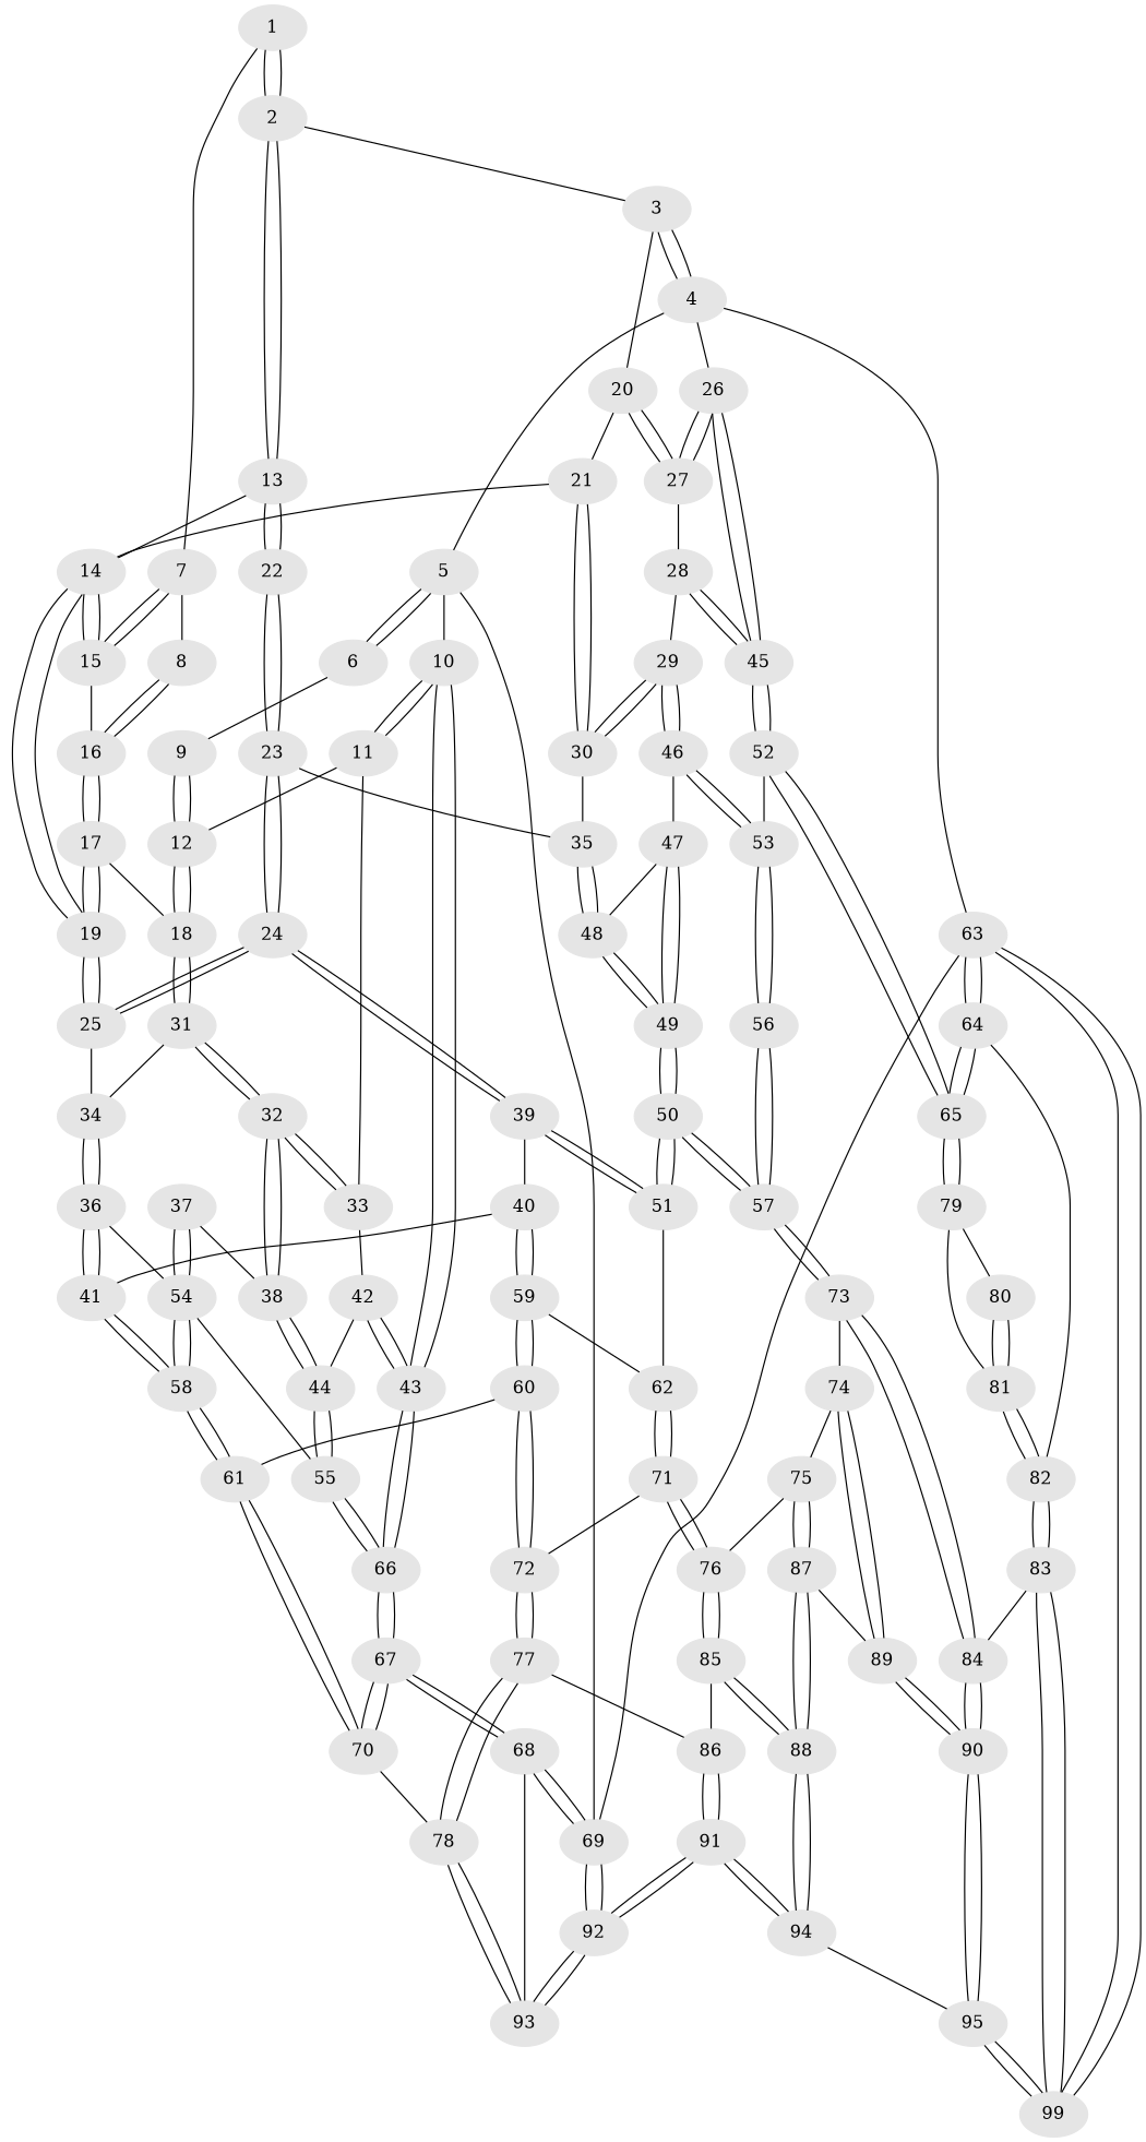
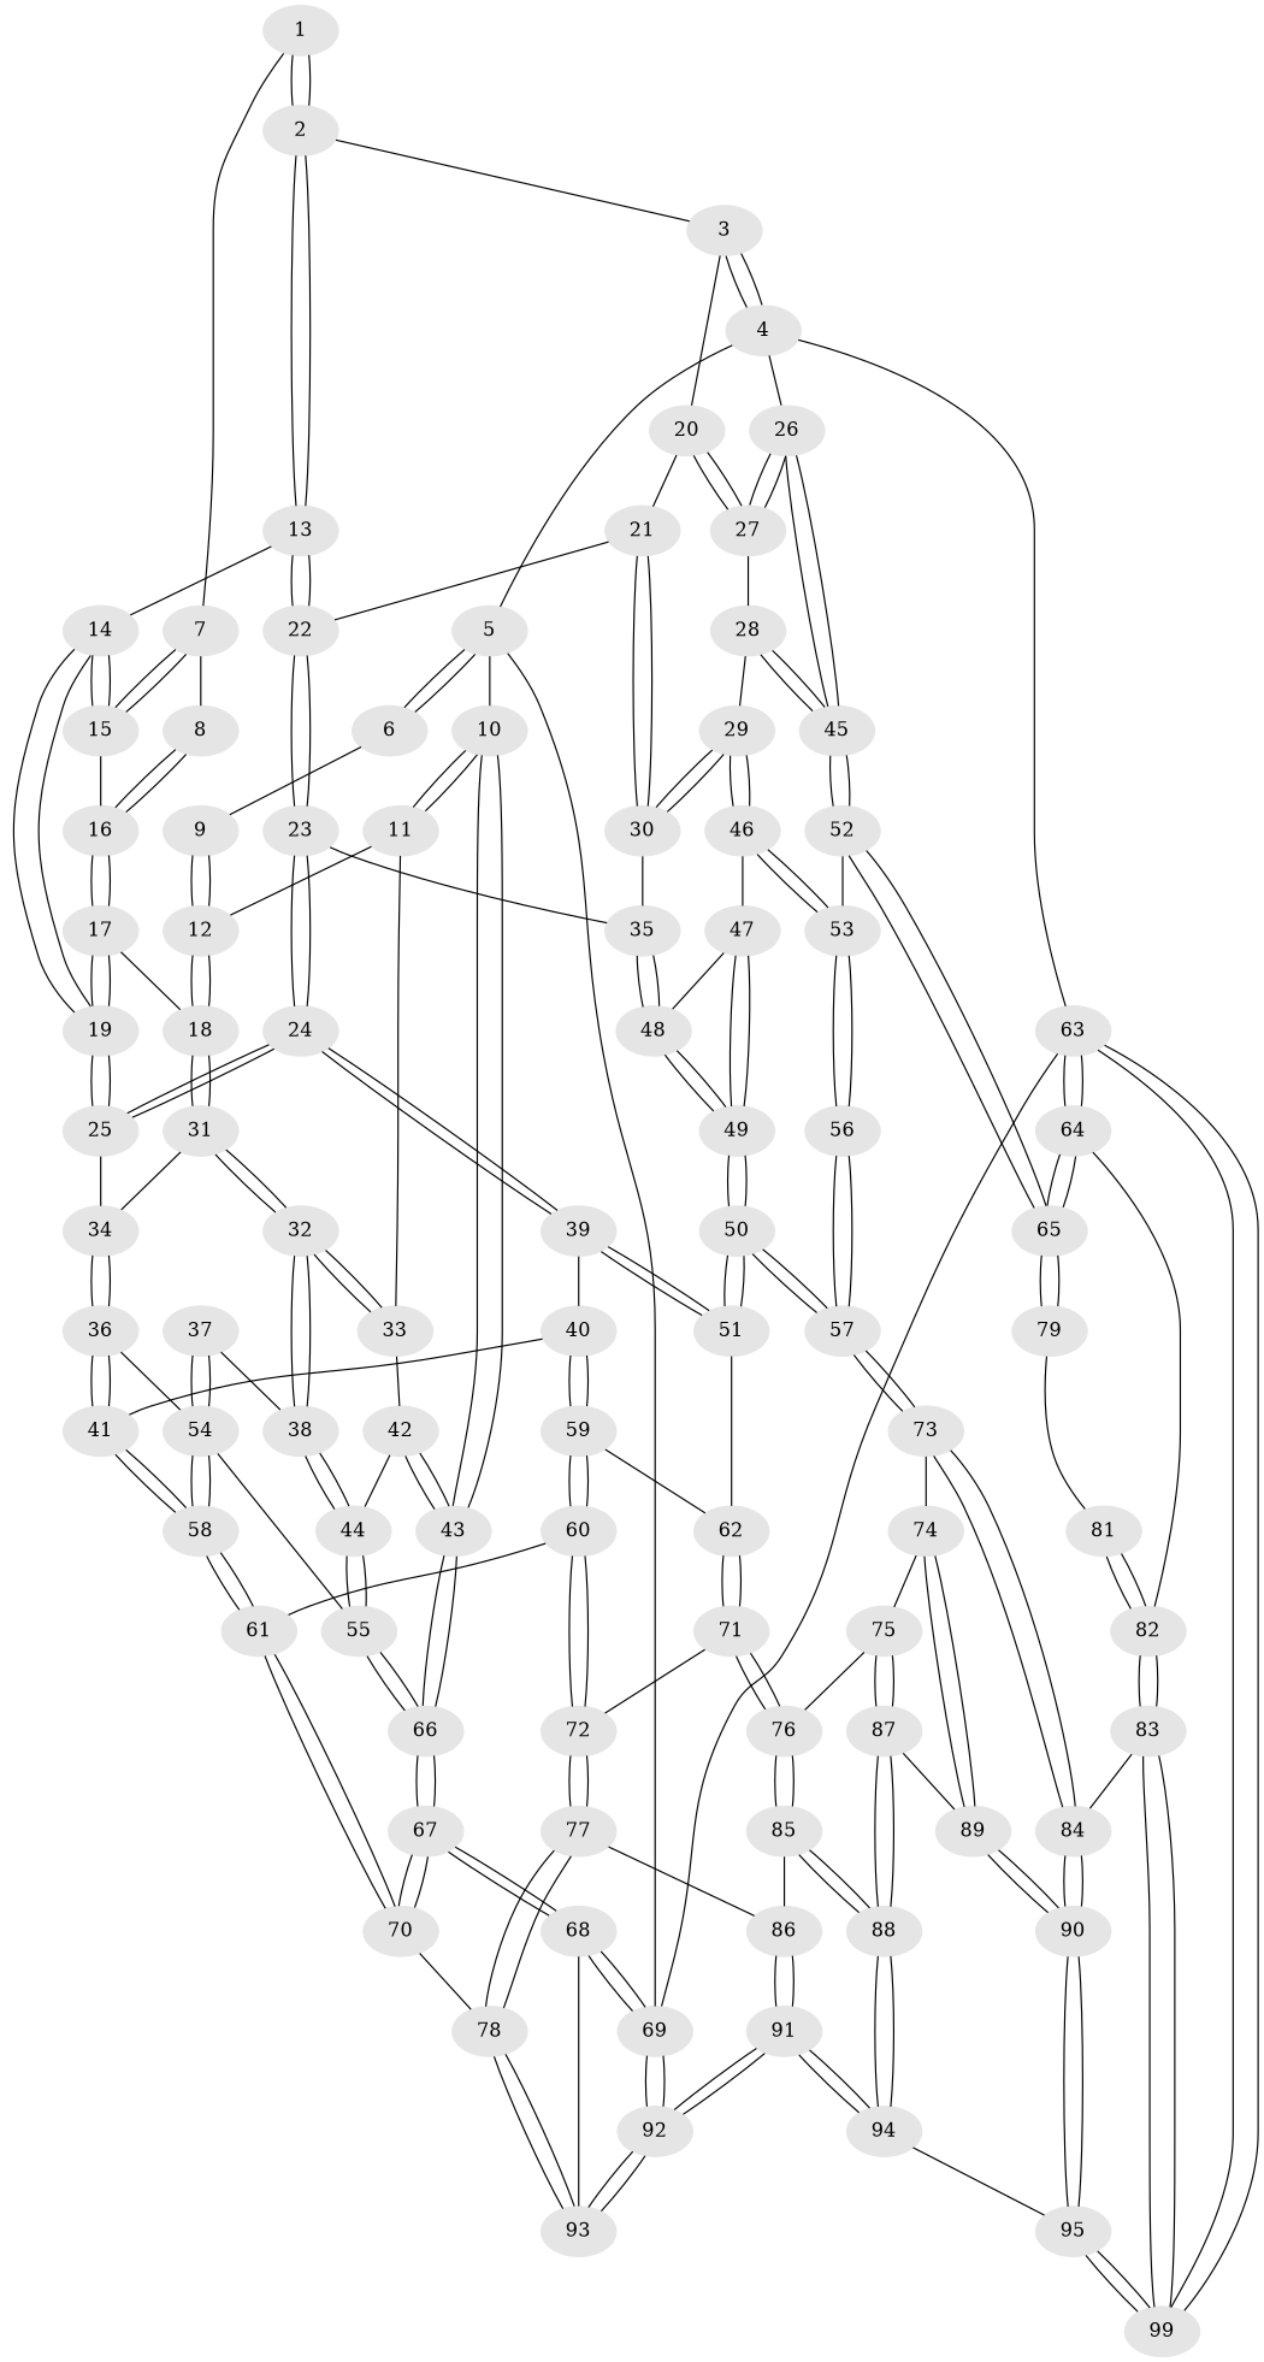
  graph {
    node [color=gray90 style=filled]
    1
    2
    7
    3
    13
    8
    15
    4
    20
    14
    22
    5
    26
    63
    21
    27
    6
    10
    69
    45
    64
    n22 [label=99]
    9
    11
    43
    92
    12
    16
    17
    18
    33
    66
    42
    31
    19
    23
    25
    34
    32
    30
    28
    35
    24
    39
    48
    40
    51
    36
    52
    29
    46
    47
    53
    38
    44
    41
    54
    49
    37
    58
    55
    59
    62
    60
    61
    67
    65
    56
    50
    57
    73
    71
    79
-   80
    81
    74
    84
    70
    72
    77
    78
    76
    82
    83
    68
    93
    85
    86
    75
    89
    90
    87
    88
    91
    95
    94
    1 -- 2
    1 -- 2
    1 -- 7
    2 -- 3
    2 -- 13
    2 -- 13
    7 -- 8
    7 -- 15
    7 -- 15
    3 -- 4
    3 -- 4
    3 -- 20
    13 -- 14
    13 -- 22
    13 -- 22
    8 -- 16
    8 -- 16
    15 -- 16
    4 -- 5
    4 -- 26
    4 -- 63
    20 -- 21
    20 -- 27
    20 -- 27
    14 -- 15
    14 -- 15
    14 -- 19
    14 -- 19
    22 -- 23
    22 -- 23
    5 -- 6
    5 -- 6
    5 -- 10
    5 -- 69
    26 -- 27
    26 -- 27
    26 -- 45
    26 -- 45
    63 -- 69
    63 -- 64
    63 -- 64
    63 -- n22
    63 -- n22
-   21 -- 14
+   21 -- 22
    21 -- 30
    21 -- 30
    27 -- 28
    6 -- 9
    10 -- 11
    10 -- 11
    10 -- 43
    10 -- 43
    69 -- 92
    69 -- 92
    45 -- 52
    45 -- 52
    64 -- 65
    64 -- 65
    64 -- 82
    9 -- 12
    9 -- 12
    11 -- 12
    11 -- 33
    43 -- 66
    43 -- 66
    92 -- 93
    92 -- 93
    12 -- 18
    12 -- 18
    16 -- 17
    16 -- 17
    17 -- 18
    17 -- 19
    17 -- 19
    18 -- 31
    18 -- 31
    33 -- 42
    66 -- 67
    66 -- 67
    42 -- 43
    42 -- 43
    42 -- 44
    31 -- 34
    31 -- 32
    31 -- 32
    19 -- 25
    19 -- 25
    23 -- 35
    23 -- 24
    23 -- 24
    25 -- 34
    34 -- 36
    34 -- 36
    32 -- 33
    32 -- 33
    32 -- 38
    32 -- 38
    30 -- 35
    28 -- 45
    28 -- 45
    28 -- 29
    35 -- 48
    35 -- 48
    24 -- 25
    24 -- 25
    24 -- 39
    24 -- 39
    39 -- 40
    39 -- 51
    39 -- 51
    48 -- 49
    48 -- 49
    40 -- 41
    40 -- 59
    40 -- 59
    51 -- 62
    36 -- 41
    36 -- 41
    36 -- 54
    52 -- 53
    52 -- 65
    52 -- 65
    29 -- 30
    29 -- 30
    29 -- 46
    29 -- 46
    46 -- 47
    46 -- 53
    46 -- 53
    47 -- 48
    47 -- 49
    47 -- 49
    53 -- 56
    53 -- 56
    38 -- 44
    38 -- 44
    44 -- 55
    44 -- 55
    41 -- 58
    41 -- 58
    54 -- 58
    54 -- 58
    54 -- 55
    49 -- 50
    49 -- 50
    37 -- 38
    37 -- 54
    37 -- 54
    58 -- 61
    58 -- 61
    55 -- 66
    55 -- 66
    59 -- 62
    59 -- 60
    59 -- 60
    62 -- 71
    62 -- 71
    60 -- 61
    60 -- 72
    60 -- 72
    61 -- 70
    61 -- 70
    67 -- 70
    67 -- 70
    67 -- 68
    67 -- 68
    65 -- 79
    65 -- 79
    56 -- 57
    56 -- 57
    50 -- 51
    50 -- 51
    50 -- 57
    50 -- 57
    57 -- 73
    57 -- 73
    73 -- 74
    73 -- 84
    73 -- 84
    71 -- 72
    71 -- 76
    71 -- 76
-   79 -- 80
    79 -- 81
-   80 -- 81
-   80 -- 81
    81 -- 82
    81 -- 82
    74 -- 75
    74 -- 89
    74 -- 89
    84 -- 90
    84 -- 90
    70 -- 78
    72 -- 77
    72 -- 77
    77 -- 78
    77 -- 78
    77 -- 86
    78 -- 93
    78 -- 93
    76 -- 85
    76 -- 85
    82 -- 83
    82 -- 83
    83 -- n22
    83 -- n22
    83 -- 84
    68 -- 69
    68 -- 69
    68 -- 93
    85 -- 86
    85 -- 88
    85 -- 88
    86 -- 91
    86 -- 91
    75 -- 76
    75 -- 87
    75 -- 87
    89 -- 90
    89 -- 90
    90 -- 95
    90 -- 95
    87 -- 89
    87 -- 88
    87 -- 88
    88 -- 94
    88 -- 94
    91 -- 92
    91 -- 92
    91 -- 94
    91 -- 94
    95 -- n22
    95 -- n22
    94 -- 95
  }
